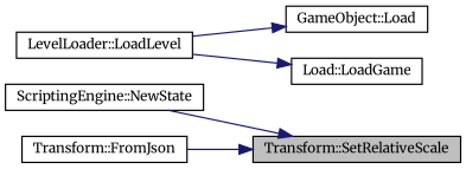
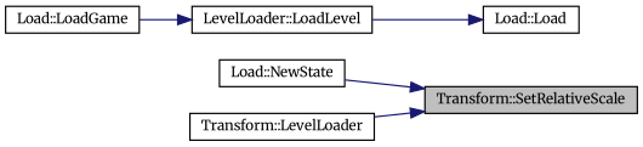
  digraph {
    fontname=Merriweather
    rankdir=RL
    node [color=black fillcolor=white fontname=Merriweather fontsize=10 shape=record style=filled]
    edge [color=midnightblue dir=back fontname=Merriweather fontsize=10 labelfontname=Helvetica labelfontsize=10 style=solid]
    n1 [fillcolor=grey75 fontcolor=black height=0.2 label="Transform::SetRelativeScale" width=0.4]
-   n2 [height=0.2 label="ScriptingEngine::NewState" width=0.4]
-   n3 [height=0.2 label="Transform::FromJson" width=0.4]
-   n4 [height=0.2 label="GameObject::Load" width=0.4]
+   n2 [height=0.2 label="Load::NewState" width=0.4]
+   n3 [height=0.2 label="Transform::LevelLoader" width=0.4]
+   n4 [height=0.2 label="Load::Load" width=0.4]
    n5 [height=0.2 label="LevelLoader::LoadLevel" width=0.4]
    n6 [height=0.2 label="Load::LoadGame" width=0.4]
    n1 -> n2
    n1 -> n3
    n4 -> n5
-   n6 -> n5
+   n5 -> n6
  }
